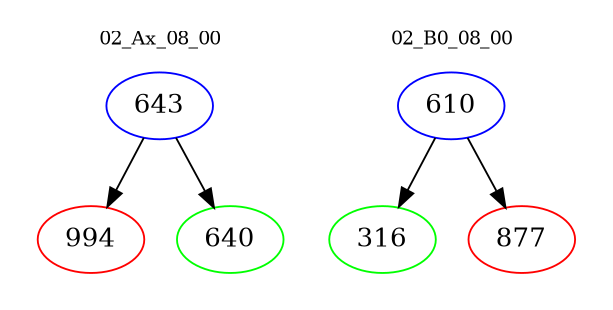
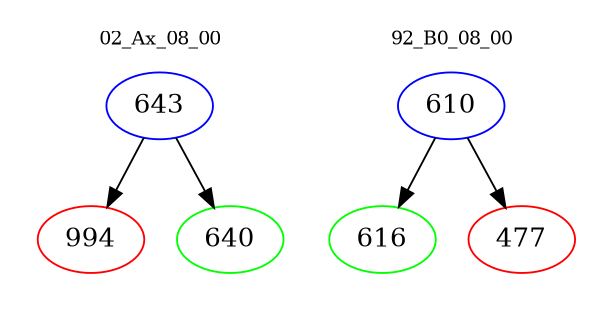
  digraph {
    node [color=blue]
    edge [color=black]
    n1 [label=643]
    n2 [color=red label=994]
    n3 [color=green label=640]
    n4 [label=610]
-   n5 [color=green label=316]
-   n6 [color=red label=877]
+   n5 [color=green label=616]
+   n6 [color=red label=477]
    subgraph cluster_1 {
      color=white
      fontsize=10
      label="02_Ax_08_00"
      n1
      n2
      n3
    }
    subgraph cluster_2 {
      color=white
      fontsize=10
-     label="02_B0_08_00"
+     label="92_B0_08_00"
      n4
      n5
      n6
    }
    n1 -> n2
    n1 -> n3
    n4 -> n5
    n4 -> n6
  }
